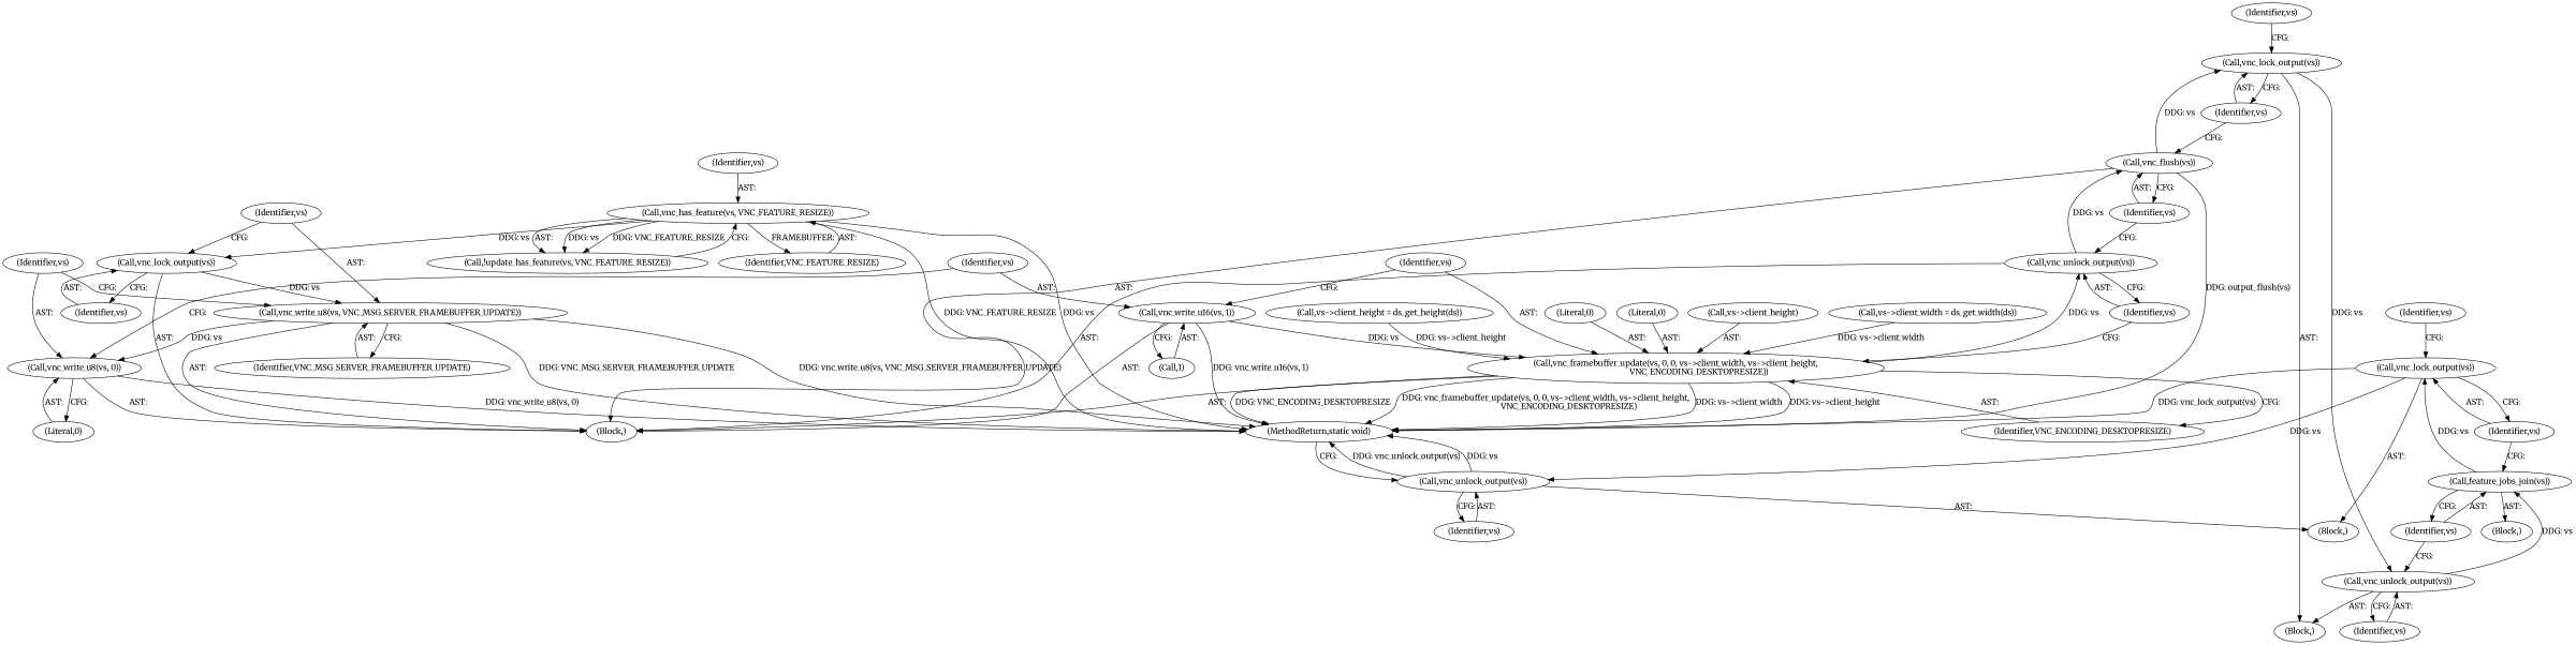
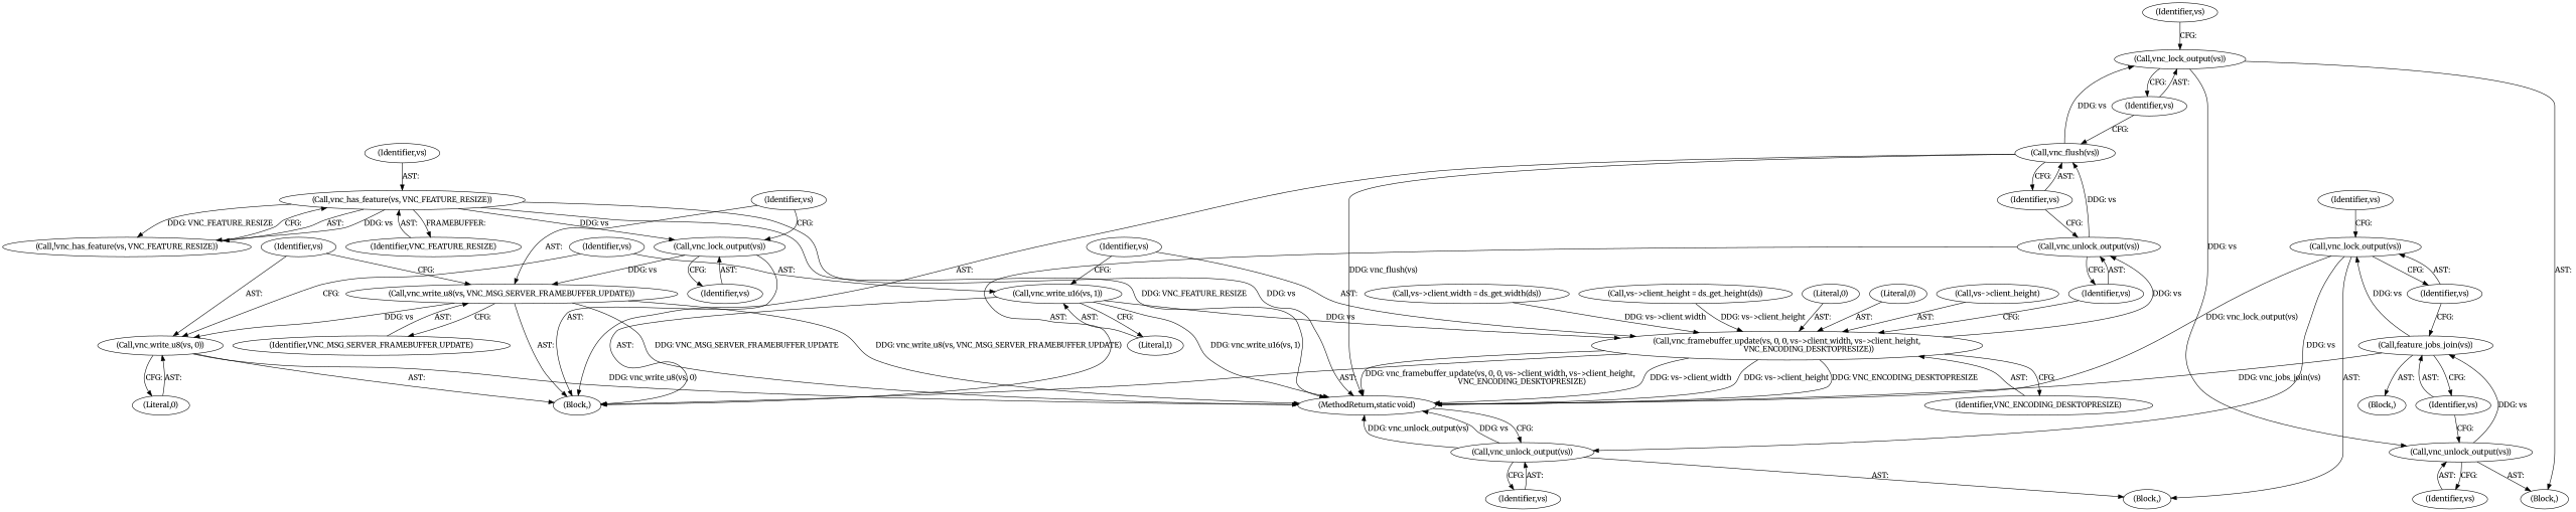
  digraph {
    fontname=Merriweather
    node [fontname=Merriweather]
    edge [fontname=Merriweather]
    n1 [label="(Call,vnc_write_u8(vs, VNC_MSG_SERVER_FRAMEBUFFER_UPDATE))"]
    n2 [label="(Call,vnc_write_u8(vs, 0))"]
    n3 [label="(Block,)"]
    n4 [label="(Identifier,VNC_MSG_SERVER_FRAMEBUFFER_UPDATE)"]
    n5 [label="(MethodReturn,static void)"]
    n6 [label="(Literal,0)"]
    n7 [label="(Call,vnc_unlock_output(vs))"]
    n8 [label="(Call,vnc_lock_output(vs))"]
    n9 [label="(Identifier,vs)"]
    n10 [label="(Call,vnc_has_feature(vs, VNC_FEATURE_RESIZE))"]
-   n11 [label="(Call,!update_has_feature(vs, VNC_FEATURE_RESIZE))"]
+   n11 [label="(Call,!vnc_has_feature(vs, VNC_FEATURE_RESIZE))"]
    n12 [label="(Identifier,VNC_FEATURE_RESIZE)"]
    n13 [label="(Call,vnc_write_u16(vs, 1))"]
    n14 [label="(Call,vnc_framebuffer_update(vs, 0, 0, vs->client_width, vs->client_height,\n                           VNC_ENCODING_DESKTOPRESIZE))"]
-   n15 [label="(Call,1)"]
+   n15 [label="(Literal,1)"]
    n16 [label="(Call,vnc_unlock_output(vs))"]
    n17 [label="(Identifier,VNC_ENCODING_DESKTOPRESIZE)"]
    n18 [label="(Call,vnc_flush(vs))"]
    n19 [label="(Identifier,vs)"]
    n20 [label="(Call,vnc_lock_output(vs))"]
    n21 [label="(Identifier,vs)"]
    n22 [label="(Call,vnc_unlock_output(vs))"]
    n23 [label="(Identifier,vs)"]
    n24 [label="(Block,)"]
    n25 [label="(Call,feature_jobs_join(vs))"]
    n26 [label="(Identifier,vs)"]
    n27 [label="(Call,vnc_lock_output(vs))"]
    n28 [label="(Block,)"]
    n29 [label="(Identifier,vs)"]
    n30 [label="(Identifier,vs)"]
    n31 [label="(Block,)"]
    n32 [label="(Identifier,vs)"]
    n33 [label="(Call,vs->client_height = ds_get_height(ds))"]
    n34 [label="(Literal,0)"]
    n35 [label="(Literal,0)"]
    n36 [label="(Call,vs->client_height)"]
    n37 [label="(Identifier,vs)"]
    n38 [label="(Identifier,vs)"]
    n39 [label="(Identifier,vs)"]
    n40 [label="(Call,vs->client_width = ds_get_width(ds))"]
    n41 [label="(Identifier,vs)"]
    n42 [label="(Identifier,vs)"]
    n43 [label="(Identifier,vs)"]
    n44 [label="(Identifier,vs)"]
    n1 -> n2 [label="DDG: vs"]
    n1 -> n3 [label="AST: "]
    n1 -> n4 [label="CFG: "]
    n1 -> n5 [label="DDG: VNC_MSG_SERVER_FRAMEBUFFER_UPDATE"]
    n1 -> n5 [label="DDG: vnc_write_u8(vs, VNC_MSG_SERVER_FRAMEBUFFER_UPDATE)"]
    n2 -> n3 [label="AST: "]
    n2 -> n5 [label="DDG: vnc_write_u8(vs, 0)"]
    n2 -> n6 [label="CFG: "]
    n4 -> n1 [label="AST: "]
    n5 -> n7 [label="CFG: "]
    n6 -> n2 [label="AST: "]
    n7 -> n5 [label="DDG: vnc_unlock_output(vs)"]
    n7 -> n5 [label="DDG: vs"]
    n7 -> n31 [label="AST: "]
    n7 -> n32 [label="CFG: "]
    n8 -> n1 [label="DDG: vs"]
    n8 -> n3 [label="AST: "]
    n8 -> n9 [label="CFG: "]
    n9 -> n8 [label="AST: "]
    n10 -> n5 [label="DDG: vs"]
    n10 -> n5 [label="DDG: VNC_FEATURE_RESIZE"]
    n10 -> n8 [label="DDG: vs"]
    n10 -> n11 [label="AST: "]
    n10 -> n11 [label="DDG: vs"]
    n10 -> n11 [label="DDG: VNC_FEATURE_RESIZE"]
    n10 -> n12 [label="FRAMEBUFFER: "]
    n11 -> n10 [label="CFG: "]
    n12 -> n10 [label="AST: "]
    n13 -> n3 [label="AST: "]
    n13 -> n5 [label="DDG: vnc_write_u16(vs, 1)"]
    n13 -> n14 [label="DDG: vs"]
    n13 -> n15 [label="CFG: "]
    n14 -> n3 [label="AST: "]
    n14 -> n5 [label="DDG: vs->client_width"]
    n14 -> n5 [label="DDG: vs->client_height"]
    n14 -> n5 [label="DDG: VNC_ENCODING_DESKTOPRESIZE"]
    n14 -> n5 [label="DDG: vnc_framebuffer_update(vs, 0, 0, vs->client_width, vs->client_height,\n                           VNC_ENCODING_DESKTOPRESIZE)"]
    n14 -> n16 [label="DDG: vs"]
    n14 -> n17 [label="CFG: "]
    n15 -> n13 [label="AST: "]
    n16 -> n3 [label="AST: "]
    n16 -> n18 [label="DDG: vs"]
    n16 -> n19 [label="CFG: "]
    n17 -> n14 [label="AST: "]
    n18 -> n3 [label="AST: "]
-   n18 -> n5 [label="DDG: output_flush(vs)"]
+   n18 -> n5 [label="DDG: vnc_flush(vs)"]
    n18 -> n20 [label="DDG: vs"]
    n18 -> n21 [label="CFG: "]
    n19 -> n14 [label="CFG: "]
    n19 -> n16 [label="AST: "]
    n20 -> n22 [label="DDG: vs"]
    n20 -> n23 [label="CFG: "]
    n20 -> n24 [label="AST: "]
    n21 -> n16 [label="CFG: "]
    n21 -> n18 [label="AST: "]
    n22 -> n24 [label="AST: "]
    n22 -> n25 [label="DDG: vs"]
    n22 -> n26 [label="CFG: "]
    n23 -> n18 [label="CFG: "]
    n23 -> n20 [label="AST: "]
+   n25 -> n5 [label="DDG: vnc_jobs_join(vs)"]
    n25 -> n27 [label="DDG: vs"]
    n25 -> n28 [label="AST: "]
    n25 -> n29 [label="CFG: "]
    n26 -> n22 [label="AST: "]
    n27 -> n5 [label="DDG: vnc_lock_output(vs)"]
    n27 -> n7 [label="DDG: vs"]
    n27 -> n30 [label="CFG: "]
    n27 -> n31 [label="AST: "]
    n29 -> n22 [label="CFG: "]
    n29 -> n25 [label="AST: "]
    n30 -> n25 [label="CFG: "]
    n30 -> n27 [label="AST: "]
    n32 -> n7 [label="AST: "]
    n33 -> n14 [label="DDG: vs->client_height"]
    n34 -> n14 [label="AST: "]
    n35 -> n14 [label="AST: "]
    n36 -> n14 [label="AST: "]
    n37 -> n20 [label="CFG: "]
    n38 -> n10 [label="AST: "]
    n39 -> n27 [label="CFG: "]
    n40 -> n14 [label="DDG: vs->client_width"]
    n41 -> n1 [label="AST: "]
    n41 -> n8 [label="CFG: "]
    n42 -> n1 [label="CFG: "]
    n42 -> n2 [label="AST: "]
    n43 -> n13 [label="CFG: "]
    n43 -> n14 [label="AST: "]
    n44 -> n2 [label="CFG: "]
    n44 -> n13 [label="AST: "]
  }
